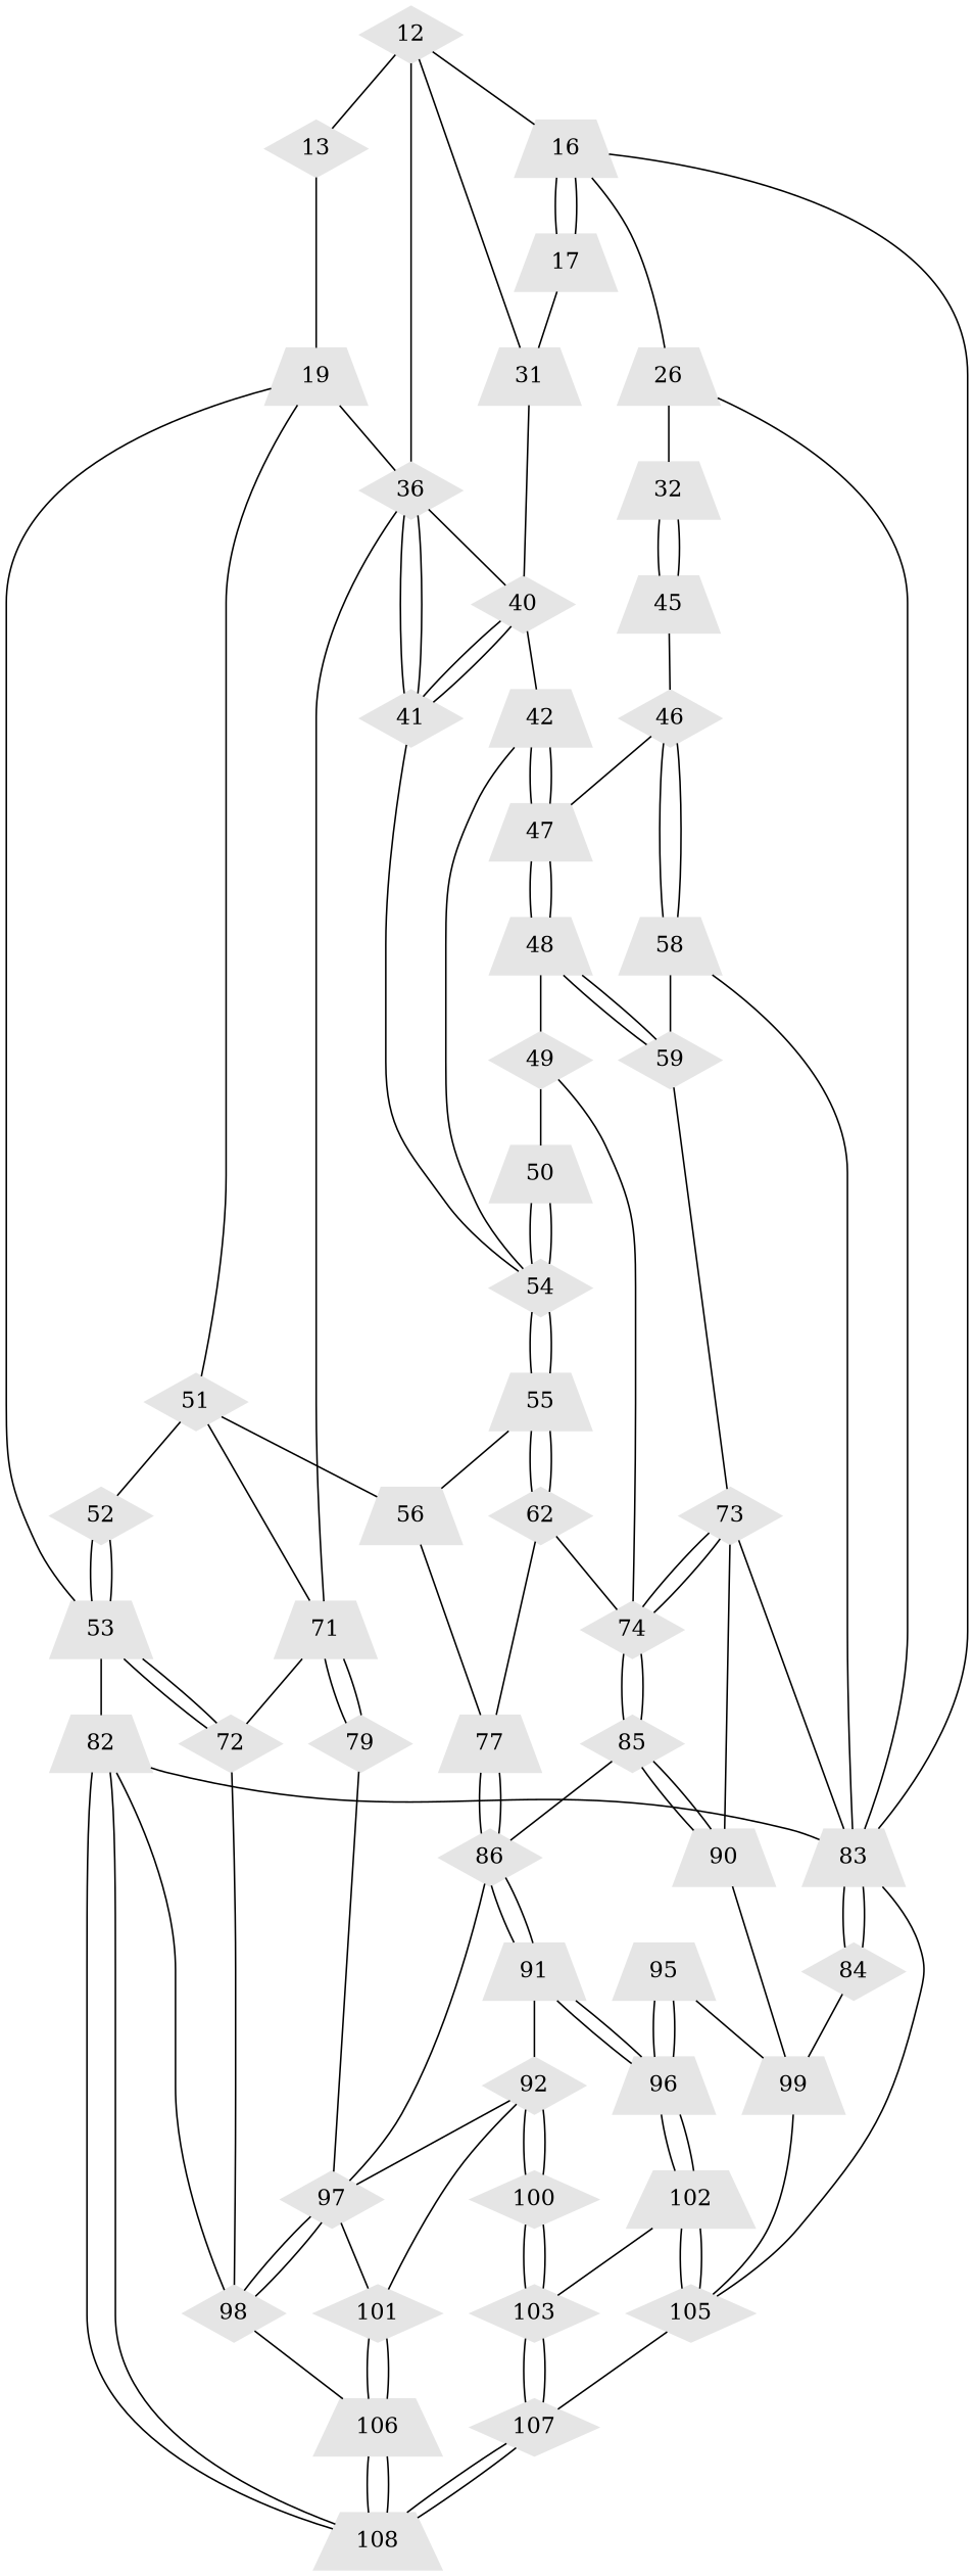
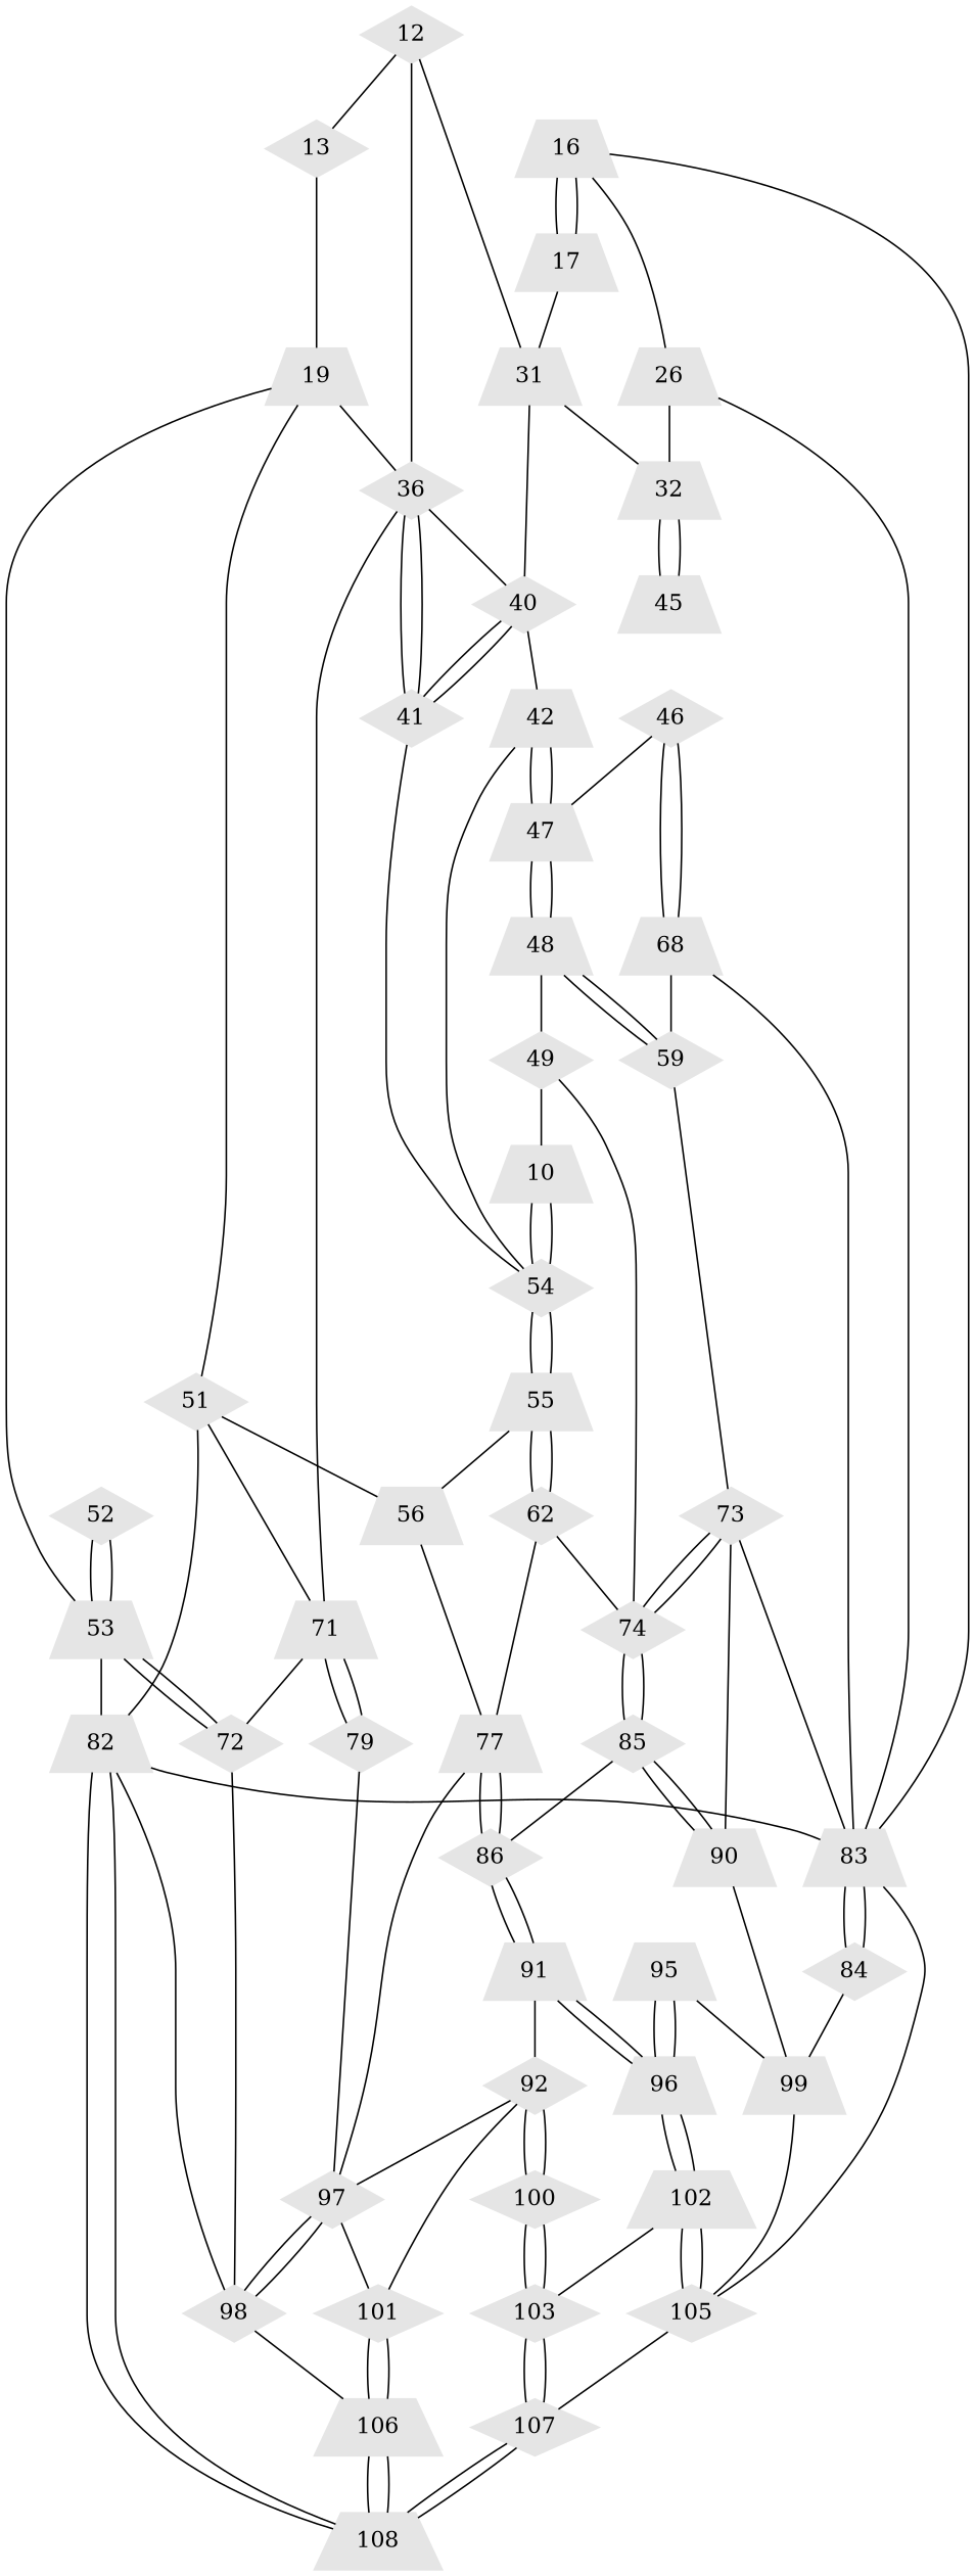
  graph {
    node [color=gray90 shape=diamond style=filled]
    12 [super="+11"]
    13 [super="+8"]
    16 [shape=trapezium super="+4"]
    31 [shape=trapezium super="+15+30"]
    36 [super="+35+34"]
    19 [shape=trapezium super="+9+18"]
    17 [shape=trapezium super="+14"]
    26 [shape=trapezium super="+25"]
    83 [shape=trapezium super="+5+69"]
    32 [shape=trapezium super="+27+28"]
    40 [super="+33+39"]
    41
    71 [shape=trapezium super="+68"]
    51 [super="+38"]
    53 [shape=trapezium super="+21"]
    84
    105 [super="+104"]
    56 [shape=trapezium super="+37"]
    52 [super="+23"]
    72
    82 [shape=trapezium super="+6"]
    45 [shape=trapezium]
    42 [shape=trapezium]
    46
    54 [super="+44+43"]
    77 [shape=trapezium super="+76+65"]
    47 [shape=trapezium]
    55 [shape=trapezium]
    48 [shape=trapezium]
-   58 [shape=trapezium]
+   58 [shape=trapezium label=68]
    59
    49
-   50 [shape=trapezium]
+   50 [shape=trapezium label=10]
    74 [super="+61+60"]
    73 [super="+70"]
    85
    79 [super="+67"]
    98 [super="+81+80"]
    108 [shape=trapezium]
    62
    86
    97 [super="+88+78+66+89"]
    90 [shape=trapezium super="+75"]
    106 [shape=trapezium]
    99 [shape=trapezium super="+93+94"]
    91 [shape=trapezium]
    101
    107
    92
    96 [shape=trapezium]
    100
    102 [shape=trapezium]
    103
    95 [shape=trapezium]
    12 -- 13 [weight=2]
-   12 -- 16
    12 -- 31
    12 -- 36
    13 -- 19 [weight=2]
    16 -- 17 [weight=2]
    16 -- 17
    16 -- 26
    16 -- 83
+   31 -- 32
    31 -- 40 [weight=2]
    36 -- 40
    36 -- 41
    36 -- 41
    36 -- 71
    19 -- 36
    19 -- 51
    19 -- 53
    17 -- 31 [weight=2]
    26 -- 83
    26 -- 32 [weight=2]
    83 -- 84 [weight=2]
    83 -- 84
    83 -- 105
    32 -- 45 [weight=2]
    32 -- 45
    40 -- 41
    40 -- 41
    40 -- 42
    41 -- 54
    71 -- 72
    71 -- 79 [weight=2]
    71 -- 79
    51 -- 71
    51 -- 56
-   51 -- 52 [weight=2]
+   51 -- 82 [weight=2]
    53 -- 72
    53 -- 72
    53 -- 82 [weight=2]
    84 -- 99
    105 -- 107
    56 -- 77
    52 -- 53 [weight=2]
    52 -- 53
    72 -- 98
    82 -- 83 [weight=2]
    82 -- 98
    82 -- 108
    82 -- 108
-   45 -- 46
    42 -- 54
    42 -- 47
    42 -- 47
    46 -- 47
    46 -- 58
    46 -- 58
    54 -- 55
    54 -- 55
    77 -- 86
    77 -- 86
-   86 -- 97 [weight=2]
+   77 -- 97 [weight=2]
    47 -- 48
    47 -- 48
    55 -- 56
    55 -- 62
    55 -- 62
    48 -- 59
    48 -- 59
    48 -- 49
    58 -- 83
    58 -- 59
    59 -- 73
    49 -- 50
    49 -- 74
    50 -- 54 [weight=2]
    50 -- 54
    74 -- 85
    74 -- 85
    73 -- 83
    73 -- 74 [weight=2]
    73 -- 74
    73 -- 90 [weight=2]
    85 -- 86
    85 -- 90
    85 -- 90
    79 -- 97 [weight=2]
    98 -- 106
    62 -- 77
    62 -- 74
    86 -- 91
    86 -- 91
    97 -- 98 [weight=2]
    97 -- 98
    97 -- 101
    90 -- 99
    106 -- 108
    106 -- 108
    99 -- 105
    91 -- 92
    91 -- 96
    91 -- 96
    101 -- 106
    101 -- 106
    107 -- 108
    107 -- 108
    92 -- 97
    92 -- 101
    92 -- 100
    92 -- 100
    96 -- 102
    96 -- 102
    100 -- 103
    100 -- 103
    102 -- 105
    102 -- 105
    102 -- 103
    103 -- 107
    103 -- 107
    95 -- 99 [weight=2]
    95 -- 96
    95 -- 96
  }
